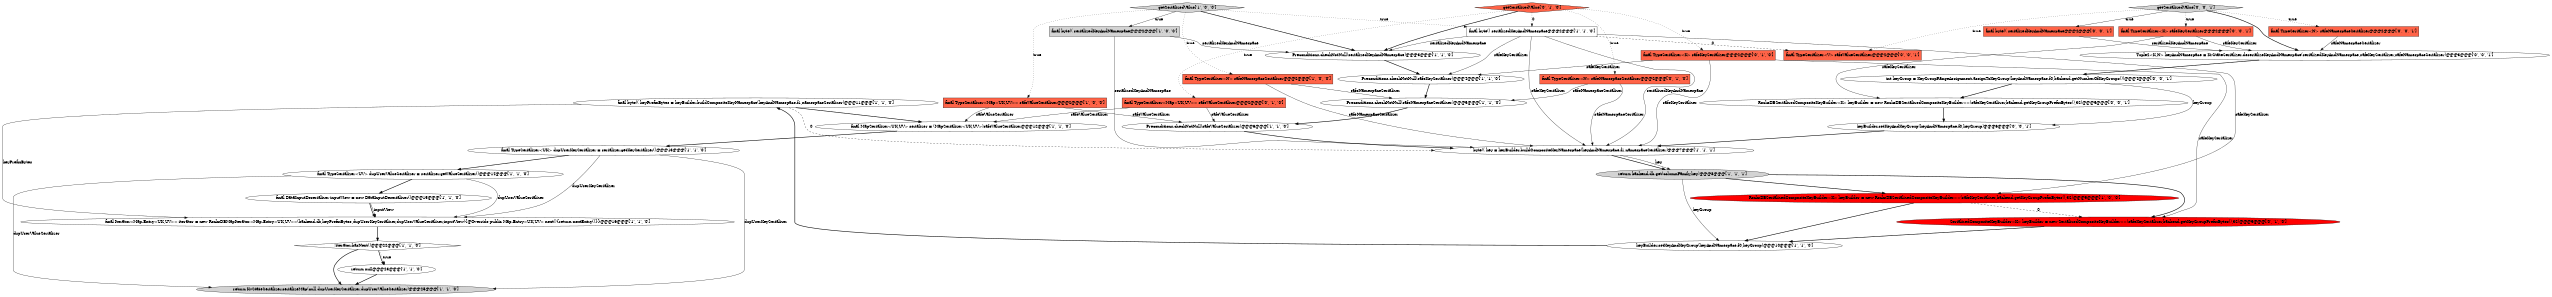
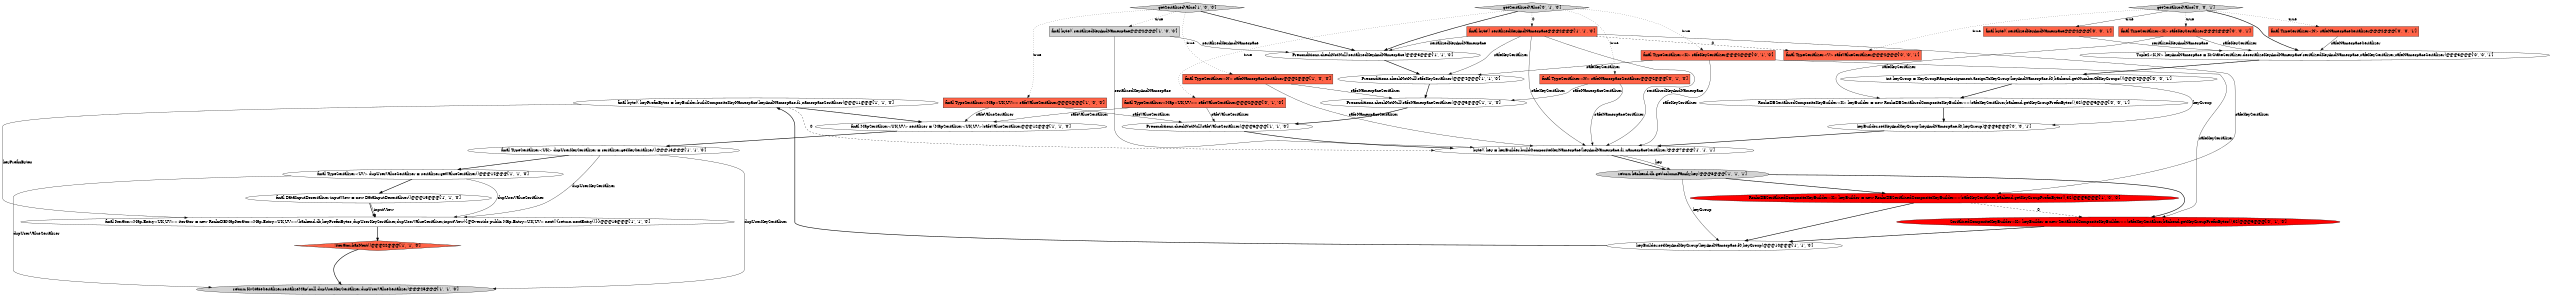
  digraph {
    node [fillcolor=white shape=ellipse style=filled]
    edge [style=solid]
-   n1 [label="!iterator.hasNext()@@@22@@@['1', '1', '0']" shape=diamond]
+   n1 [fillcolor=tomato label="!iterator.hasNext()@@@22@@@['1', '1', '0']" shape=diamond]
    n2 [fillcolor=lightgray label="return KvStateSerializer.serializeMap(null,dupUserKeySerializer,dupUserValueSerializer)@@@25@@@['1', '1', '0']"]
-   n3 [label="return null@@@23@@@['1', '1', '0']"]
    n4 [fillcolor=tomato label="final TypeSerializer<V> safeValueSerializer@@@2@@@['0', '0', '1']" shape=box]
    n5 [label="Preconditions.checkNotNull(serializedKeyAndNamespace)@@@3@@@['1', '1', '0']"]
    n6 [label="Preconditions.checkNotNull(safeKeySerializer)@@@4@@@['1', '1', '0']"]
    n7 [label="Preconditions.checkNotNull(safeNamespaceSerializer)@@@5@@@['1', '1', '0']"]
    n8 [label="keyBuilder.setKeyAndKeyGroup(keyAndNamespace.f0,keyGroup)@@@6@@@['0', '0', '1']"]
    n9 [label="byte(( key = keyBuilder.buildCompositeKeyNamespace(keyAndNamespace.f1,namespaceSerializer)@@@7@@@['1', '1', '1']"]
    n10 [fillcolor=lightgray label="return backend.db.get(columnFamily,key)@@@8@@@['1', '1', '1']"]
    n11 [label="Tuple2<K,N> keyAndNamespace = KvStateSerializer.deserializeKeyAndNamespace(serializedKeyAndNamespace,safeKeySerializer,safeNamespaceSerializer)@@@3@@@['0', '0', '1']"]
    n12 [label="int keyGroup = KeyGroupRangeAssignment.assignToKeyGroup(keyAndNamespace.f0,backend.getNumberOfKeyGroups())@@@4@@@['0', '0', '1']"]
    n13 [label="RocksDBSerializedCompositeKeyBuilder<K> keyBuilder = new RocksDBSerializedCompositeKeyBuilder<>(safeKeySerializer,backend.getKeyGroupPrefixBytes(),32)@@@5@@@['0', '0', '1']"]
    n14 [fillcolor=red label="RocksDBSerializedCompositeKeyBuilder<K> keyBuilder = new RocksDBSerializedCompositeKeyBuilder<>(safeKeySerializer,backend.getKeyGroupPrefixBytes(),32)@@@9@@@['1', '0', '0']"]
    n15 [label="keyBuilder.setKeyAndKeyGroup(keyAndNamespace.f0,keyGroup)@@@10@@@['1', '1', '0']"]
    n16 [fillcolor=red label="SerializedCompositeKeyBuilder<K> keyBuilder = new SerializedCompositeKeyBuilder<>(safeKeySerializer,backend.getKeyGroupPrefixBytes(),32)@@@9@@@['0', '1', '0']"]
    n17 [label="final byte(( keyPrefixBytes = keyBuilder.buildCompositeKeyNamespace(keyAndNamespace.f1,namespaceSerializer)@@@11@@@['1', '1', '0']"]
-   n18 [fillcolor=tomato label="getSerializedValue['0', '1', '0']" shape=diamond]
+   n18 [fillcolor=lightgray label="getSerializedValue['0', '1', '0']" shape=diamond]
    n19 [fillcolor=tomato label="final TypeSerializer<N> safeNamespaceSerializer@@@2@@@['0', '1', '0']" shape=box]
-   n20 [label="final byte(( serializedKeyAndNamespace@@@2@@@['1', '1', '0']" shape=box]
+   n20 [fillcolor=tomato label="final byte(( serializedKeyAndNamespace@@@2@@@['1', '1', '0']" shape=box]
    n21 [fillcolor=tomato label="final TypeSerializer<K> safeKeySerializer@@@2@@@['0', '1', '0']" shape=box]
    n22 [fillcolor=tomato label="final TypeSerializer<Map<UK,UV>> safeValueSerializer@@@2@@@['0', '1', '0']" shape=box]
    n23 [label="final MapSerializer<UK,UV> serializer = (MapSerializer<UK,UV>)safeValueSerializer@@@12@@@['1', '1', '0']"]
    n24 [label="Preconditions.checkNotNull(safeValueSerializer)@@@6@@@['1', '1', '0']"]
    n25 [label="final Iterator<Map.Entry<UK,UV>> iterator = new RocksDBMapIterator<Map.Entry<UK,UV>>(backend.db,keyPrefixBytes,dupUserKeySerializer,dupUserValueSerializer,inputView){@Override public Map.Entry<UK,UV> next(){return nextEntry()}}@@@16@@@['1', '1', '0']"]
    n26 [label="final TypeSerializer<UK> dupUserKeySerializer = serializer.getKeySerializer()@@@13@@@['1', '1', '0']"]
    n27 [label="final DataInputDeserializer inputView = new DataInputDeserializer()@@@15@@@['1', '1', '0']"]
    n28 [fillcolor=lightgray label="final byte(( serializedKeyAndNamespace@@@2@@@['1', '0', '0']" shape=box]
    n29 [label="final TypeSerializer<UV> dupUserValueSerializer = serializer.getValueSerializer()@@@14@@@['1', '1', '0']"]
    n30 [fillcolor=tomato label="final TypeSerializer<K> safeKeySerializer@@@2@@@['0', '0', '1']" shape=box]
    n31 [fillcolor=tomato label="final byte(( serializedKeyAndNamespace@@@2@@@['0', '0', '1']" shape=box]
    n32 [fillcolor=tomato label="final TypeSerializer<N> safeNamespaceSerializer@@@2@@@['1', '0', '0']" shape=box]
    n33 [fillcolor=lightgray label="getSerializedValue['0', '0', '1']" shape=diamond]
    n34 [fillcolor=tomato label="final TypeSerializer<N> safeNamespaceSerializer@@@2@@@['0', '0', '1']" shape=box]
    n35 [fillcolor=tomato label="final TypeSerializer<Map<UK,UV>> safeValueSerializer@@@2@@@['1', '0', '0']" shape=box]
    n36 [fillcolor=lightgray label="getSerializedValue['1', '0', '0']" shape=diamond]
    n1 -> n2 [style=bold]
-   n1 -> n3 [style=bold]
-   n1 -> n3 [label=true style=dotted]
-   n3 -> n2 [style=bold]
    n5 -> n6 [style=bold]
    n6 -> n7 [style=bold]
    n7 -> n24 [style=bold]
    n8 -> n9 [style=bold]
    n9 -> n10 [style=bold]
    n9 -> n10 [label=key]
    n10 -> n14 [style=bold]
    n10 -> n15 [label=keyGroup]
    n10 -> n16 [style=bold]
    n11 -> n12 [style=bold]
    n12 -> n8 [label=keyGroup]
    n12 -> n13 [style=bold]
    n13 -> n8 [style=bold]
    n14 -> n15 [style=bold]
    n14 -> n16 [label=0 style=dashed]
    n15 -> n17 [style=bold]
    n16 -> n15 [style=bold]
    n17 -> n9 [label=0 style=dashed]
    n17 -> n23 [style=bold]
    n17 -> n25 [label=keyPrefixBytes]
    n18 -> n5 [style=bold]
    n18 -> n19 [label=true style=dotted]
    n18 -> n20 [label=0 style=dotted]
    n18 -> n21 [label=true style=dotted]
    n18 -> n22 [label=true style=dotted]
    n19 -> n7 [label=safeNamespaceSerializer]
    n19 -> n9 [label=safeNamespaceSerializer]
    n20 -> n4 [label=0 style=dashed]
    n20 -> n5 [label=serializedKeyAndNamespace]
    n20 -> n6 [label=safeKeySerializer]
    n20 -> n9 [label=serializedKeyAndNamespace]
    n20 -> n9 [label=safeKeySerializer]
    n20 -> n14 [label=safeKeySerializer]
    n21 -> n6 [label=safeKeySerializer]
    n21 -> n9 [label=safeKeySerializer]
    n21 -> n16 [label=safeKeySerializer]
    n22 -> n23 [label=safeValueSerializer]
    n22 -> n24 [label=safeValueSerializer]
    n23 -> n26 [style=bold]
    n24 -> n9 [style=bold]
    n25 -> n1 [style=bold]
    n26 -> n2 [label=dupUserKeySerializer]
    n26 -> n25 [label=dupUserKeySerializer]
    n26 -> n29 [style=bold]
    n27 -> n25 [label=inputView]
    n27 -> n25 [style=bold]
    n28 -> n5 [label=serializedKeyAndNamespace]
    n28 -> n9 [label=serializedKeyAndNamespace]
    n29 -> n2 [label=dupUserValueSerializer]
    n29 -> n25 [label=dupUserValueSerializer]
    n29 -> n27 [style=bold]
    n30 -> n11 [label=safeKeySerializer]
    n30 -> n13 [label=safeKeySerializer]
    n31 -> n11 [label=serializedKeyAndNamespace]
    n32 -> n7 [label=safeNamespaceSerializer]
    n32 -> n9 [label=safeNamespaceSerializer]
    n33 -> n4 [label=true style=dotted]
    n33 -> n11 [style=bold]
    n33 -> n30 [label=true style=dotted]
    n33 -> n31 [label=true]
    n33 -> n34 [label=true style=dotted]
    n34 -> n11 [label=safeNamespaceSerializer]
    n35 -> n23 [label=safeValueSerializer]
    n35 -> n24 [label=safeValueSerializer]
    n36 -> n5 [style=bold]
-   n36 -> n20 [label=true style=dotted]
-   n36 -> n28 [label=true]
+   n36 -> n28 [label=true style=dotted]
    n36 -> n32 [label=true style=dotted]
    n36 -> n35 [label=true style=dotted]
  }
